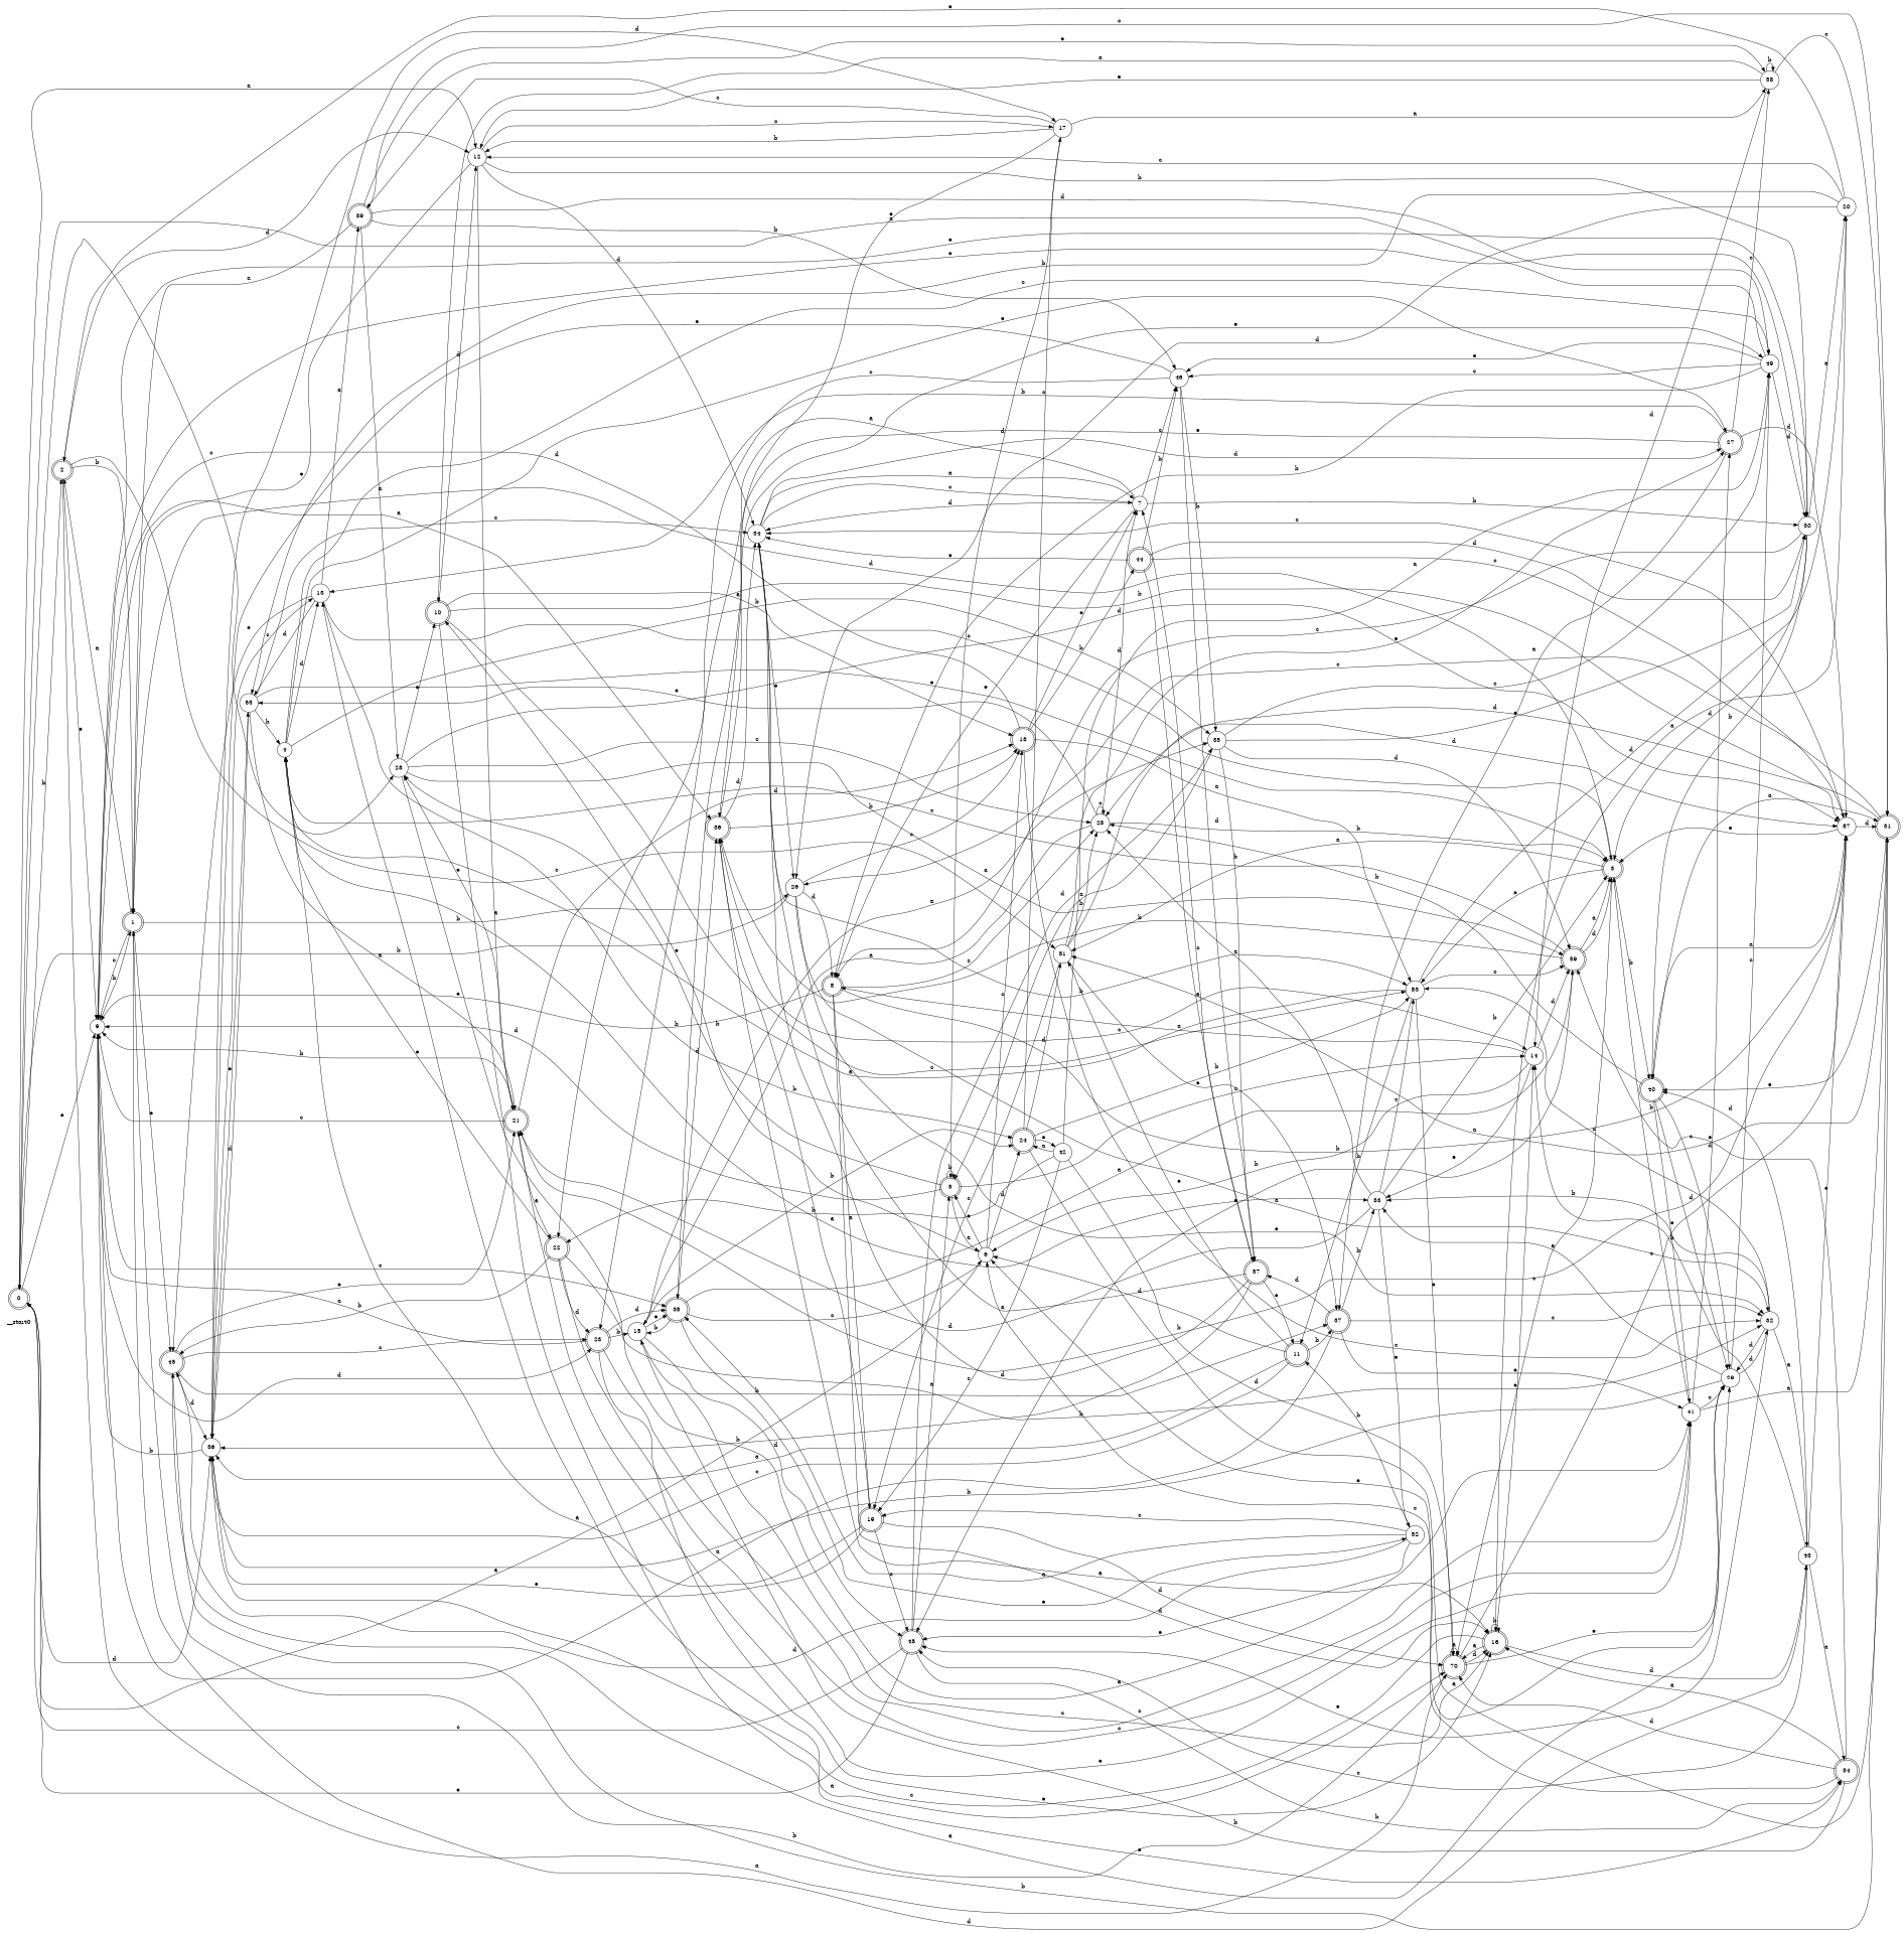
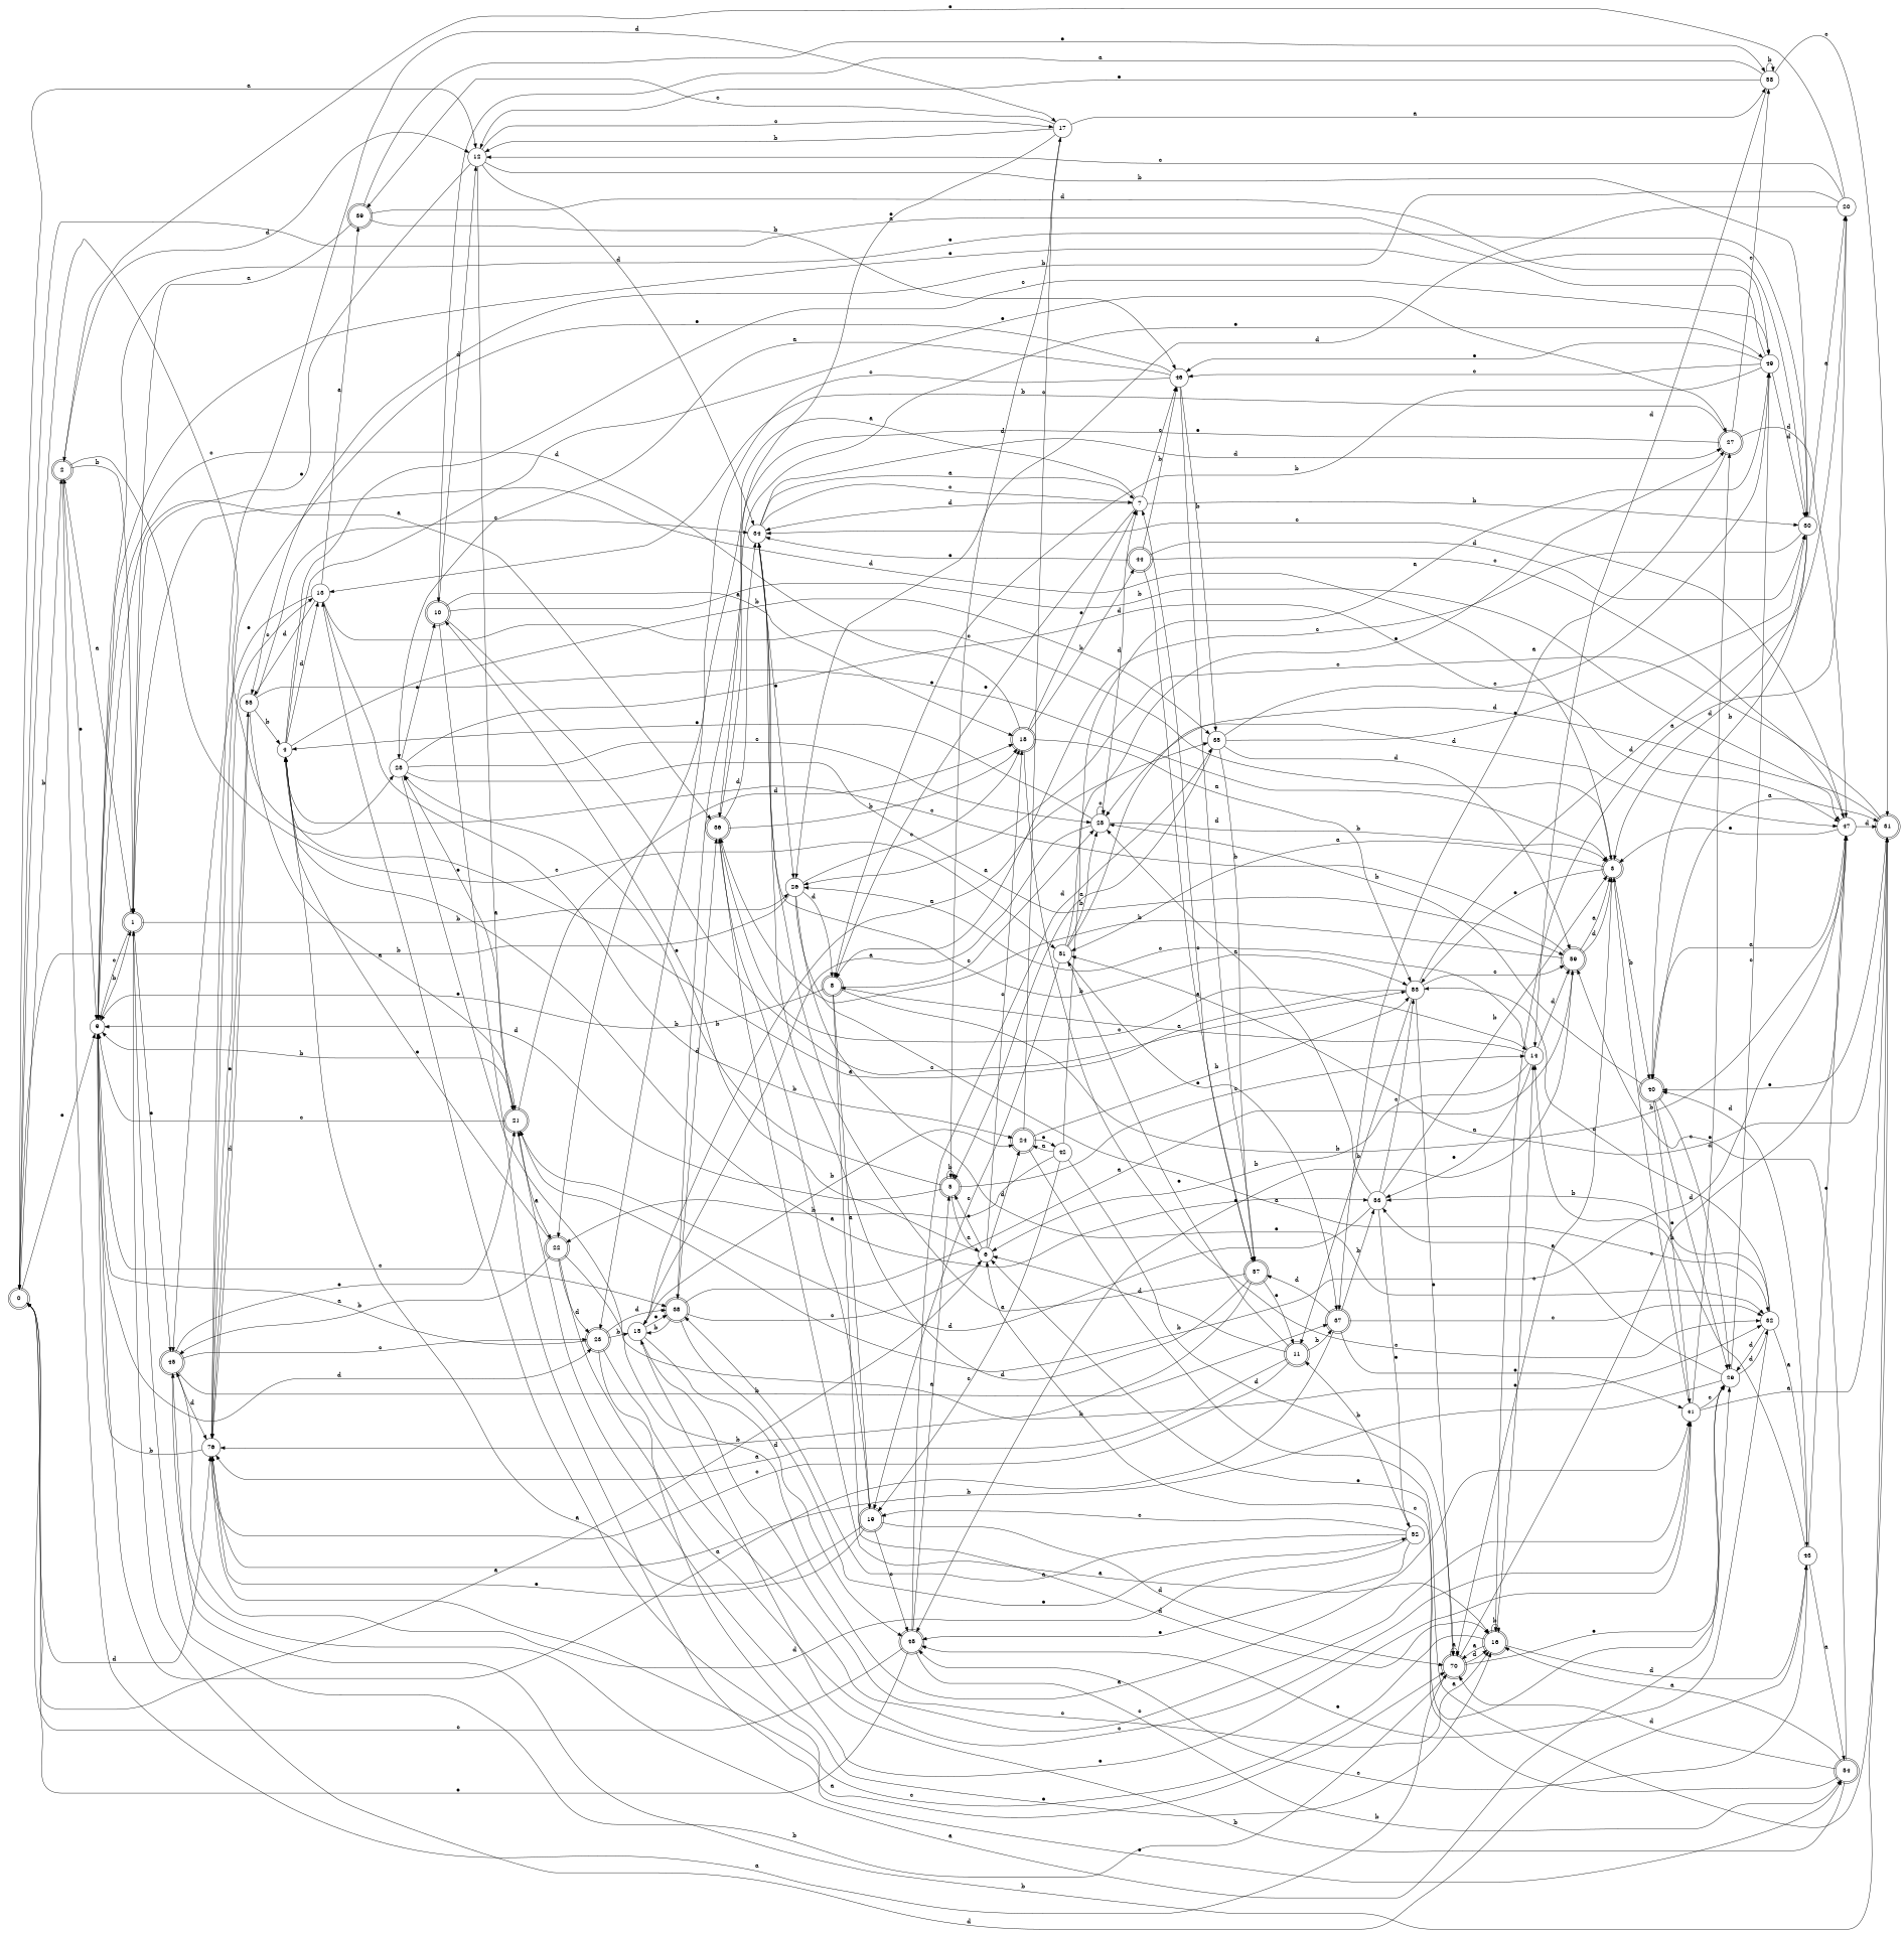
  digraph {
    rankdir=LR
    node [shape=circle color=black fillcolor=white style=filled]
-   __start0 [shape=none color="" fillcolor="" style=""]
    n2 [label=0 shape=doublecircle style="rounded,filled"]
    n3 [label=2 shape=doublecircle style="rounded,filled"]
    n4 [label=9]
    n5 [label=12]
    n6 [label=28]
-   n7 [label=56]
+   n7 [label=76]
    n8 [label=1 shape=doublecircle style="rounded,filled"]
    n9 [label=70 shape=doublecircle style="rounded,filled"]
    n10 [label=51]
    n11 [label=23 shape=doublecircle style="rounded,filled"]
    n12 [label=30]
    n13 [label=36 shape=doublecircle style="rounded,filled"]
    n14 [label=38 shape=doublecircle style="rounded,filled"]
    n15 [label=34]
    n16 [label=17]
    n17 [label=21 shape=doublecircle style="rounded,filled"]
    n18 [label=10 shape=doublecircle style="rounded,filled"]
    n19 [label=25]
-   n20 [label=87]
+   n20 [label=47]
    n21 [label=59 shape=doublecircle style="rounded,filled"]
    n22 [label=32]
    n23 [label=13]
    n24 [label=55]
    n25 [label=26]
    n26 [label=43]
    n27 [label=45 shape=doublecircle style="rounded,filled"]
    n28 [label=18 shape=doublecircle style="rounded,filled"]
    n29 [label=8 shape=doublecircle style="rounded,filled"]
    n30 [label=40 shape=doublecircle style="rounded,filled"]
    n31 [label=14]
    n32 [label=54 shape=doublecircle style="rounded,filled"]
    n33 [label=48 shape=doublecircle style="rounded,filled"]
    n34 [label=37 shape=doublecircle style="rounded,filled"]
    n35 [label=29]
    n36 [label=16 shape=doublecircle style="rounded,filled"]
    n37 [label=49]
    n38 [label=19 shape=doublecircle style="rounded,filled"]
    n39 [label=3 shape=doublecircle style="rounded,filled"]
    n40 [label=83]
    n41 [label=4]
    n42 [label=11 shape=doublecircle style="rounded,filled"]
    n43 [label=20]
    n44 [label=41]
    n45 [label=31 shape=doublecircle style="rounded,filled"]
    n46 [label=27 shape=doublecircle style="rounded,filled"]
    n47 [label=35]
    n48 [label=53]
    n49 [label=24 shape=doublecircle style="rounded,filled"]
    n50 [label=39 shape=doublecircle style="rounded,filled"]
    n51 [label=58]
    n52 [label=5 shape=doublecircle style="rounded,filled"]
    n53 [label=57 shape=doublecircle style="rounded,filled"]
    n54 [label=46]
    n55 [label=52]
    n56 [label=6]
    n57 [label=7]
    n58 [label=44 shape=doublecircle style="rounded,filled"]
    n59 [label=42]
    n60 [label=15]
    n61 [label=22 shape=doublecircle style="rounded,filled"]
    n2 -> n3 [label=b]
    n2 -> n4 [label=e]
    n2 -> n5 [label=a]
    n2 -> n6 [label=c]
    n2 -> n7 [label=d]
    n3 -> n4 [label=e]
    n3 -> n5 [label=d]
    n3 -> n8 [label=b]
    n3 -> n9 [label=a]
    n3 -> n10 [label=c]
    n4 -> n8 [label=b]
    n4 -> n11 [label=d]
    n4 -> n12 [label=e]
    n4 -> n13 [label=a]
    n4 -> n14 [label=c]
    n5 -> n8 [label=e]
    n5 -> n12 [label=b]
    n5 -> n15 [label=d]
    n5 -> n16 [label=c]
    n5 -> n17 [label=a]
    n6 -> n18 [label=e]
    n6 -> n19 [label=c]
    n6 -> n20 [label=d]
    n6 -> n21 [label=a]
    n6 -> n22 [label=b]
    n7 -> n4 [label=b]
    n7 -> n9 [label=a]
    n7 -> n16 [label=d]
    n7 -> n23 [label=c]
    n7 -> n24 [label=e]
    n8 -> n3 [label=a]
    n8 -> n4 [label=c]
    n8 -> n25 [label=b]
    n8 -> n26 [label=d]
    n8 -> n27 [label=e]
    n9 -> n8 [label=b]
    n9 -> n9 [label=a]
    n9 -> n20 [label=c]
    n9 -> n35 [label=e]
    n9 -> n36 [label=d]
    n10 -> n19 [label=b]
    n10 -> n20 [label=d]
    n10 -> n34 [label=e]
    n10 -> n37 [label=a]
    n10 -> n38 [label=c]
    n11 -> n4 [label=a]
    n11 -> n14 [label=d]
    n11 -> n36 [label=e]
    n11 -> n44 [label=c]
    n11 -> n60 [label=b]
    n12 -> n4 [label=e]
    n12 -> n29 [label=c]
    n12 -> n30 [label=b]
    n12 -> n39 [label=d]
    n12 -> n43 [label=a]
    n13 -> n15 [label=d]
    n13 -> n28 [label=b]
    n13 -> n31 [label=c]
    n13 -> n36 [label=a]
    n13 -> n37 [label=e]
    n14 -> n13 [label=d]
    n14 -> n21 [label=a]
    n14 -> n55 [label=e]
    n14 -> n56 [label=c]
    n14 -> n60 [label=b]
    n15 -> n25 [label=e]
    n15 -> n40 [label=b]
    n15 -> n46 [label=d]
    n15 -> n57 [label=a]
    n15 -> n57 [label=c]
    n16 -> n5 [label=b]
    n16 -> n13 [label=e]
    n16 -> n50 [label=c]
    n16 -> n51 [label=a]
    n16 -> n52 [label=d]
    n17 -> n4 [label=b]
    n17 -> n4 [label=c]
    n17 -> n6 [label=e]
    n17 -> n28 [label=d]
    n17 -> n61 [label=a]
    n18 -> n5 [label=d]
    n18 -> n20 [label=b]
    n18 -> n28 [label=a]
    n18 -> n32 [label=e]
    n18 -> n40 [label=c]
    n19 -> n19 [label=c]
    n19 -> n39 [label=b]
-   n19 -> n24 [label=e]
+   n19 -> n41 [label=e]
    n19 -> n57 [label=d]
    n19 -> n60 [label=a]
    n20 -> n15 [label=c]
    n20 -> n17 [label=b]
    n20 -> n30 [label=a]
    n20 -> n39 [label=e]
    n20 -> n45 [label=d]
    n21 -> n13 [label=b]
    n21 -> n33 [label=e]
    n21 -> n39 [label=a]
    n21 -> n39 [label=d]
    n21 -> n41 [label=c]
    n22 -> n26 [label=a]
    n22 -> n33 [label=e]
    n22 -> n35 [label=d]
    n22 -> n40 [label=c]
    n22 -> n48 [label=b]
    n23 -> n24 [label=d]
    n23 -> n27 [label=e]
    n23 -> n39 [label=c]
    n23 -> n49 [label=b]
    n23 -> n50 [label=a]
    n24 -> n7 [label=d]
    n24 -> n15 [label=c]
    n24 -> n17 [label=a]
    n24 -> n39 [label=e]
    n24 -> n41 [label=b]
    n25 -> n2 [label=b]
    n25 -> n22 [label=a]
    n25 -> n22 [label=e]
    n25 -> n28 [label=c]
    n25 -> n29 [label=d]
    n26 -> n20 [label=e]
    n26 -> n30 [label=d]
    n26 -> n31 [label=b]
    n26 -> n32 [label=a]
    n26 -> n33 [label=c]
    n27 -> n7 [label=d]
    n27 -> n11 [label=c]
    n27 -> n17 [label=e]
    n27 -> n34 [label=b]
    n27 -> n35 [label=a]
    n28 -> n4 [label=d]
    n28 -> n22 [label=c]
    n28 -> n40 [label=a]
    n28 -> n57 [label=e]
    n28 -> n58 [label=b]
    n29 -> n4 [label=e]
    n29 -> n19 [label=c]
    n29 -> n20 [label=b]
    n29 -> n36 [label=d]
    n29 -> n38 [label=a]
    n30 -> n19 [label=b]
    n30 -> n35 [label=c]
    n30 -> n35 [label=d]
    n30 -> n44 [label=e]
    n30 -> n45 [label=a]
    n31 -> n21 [label=d]
+   n31 -> n25 [label=c]
    n31 -> n29 [label=a]
    n31 -> n48 [label=e]
    n31 -> n56 [label=b]
    n32 -> n9 [label=d]
    n32 -> n21 [label=e]
    n32 -> n36 [label=a]
    n32 -> n56 [label=c]
    n32 -> n60 [label=b]
    n33 -> n2 [label=c]
    n33 -> n2 [label=e]
    n33 -> n32 [label=b]
    n33 -> n47 [label=d]
    n33 -> n52 [label=a]
    n34 -> n4 [label=a]
    n34 -> n22 [label=c]
    n34 -> n44 [label=e]
    n34 -> n48 [label=b]
    n34 -> n53 [label=d]
    n35 -> n7 [label=b]
    n35 -> n22 [label=d]
    n35 -> n37 [label=c]
    n35 -> n48 [label=a]
    n35 -> n56 [label=e]
    n36 -> n9 [label=a]
    n36 -> n23 [label=c]
    n36 -> n26 [label=d]
    n36 -> n31 [label=e]
    n36 -> n36 [label=b]
    n37 -> n2 [label=a]
    n37 -> n12 [label=d]
    n37 -> n29 [label=b]
    n37 -> n54 [label=c]
    n37 -> n54 [label=e]
    n38 -> n7 [label=e]
    n38 -> n9 [label=d]
    n38 -> n13 [label=b]
    n38 -> n33 [label=c]
    n38 -> n41 [label=a]
    n39 -> n8 [label=d]
    n39 -> n9 [label=c]
    n39 -> n10 [label=a]
    n39 -> n30 [label=b]
    n39 -> n40 [label=e]
    n40 -> n9 [label=e]
    n40 -> n21 [label=c]
    n40 -> n41 [label=a]
    n40 -> n42 [label=b]
    n40 -> n43 [label=d]
    n41 -> n23 [label=d]
    n41 -> n37 [label=c]
    n41 -> n46 [label=e]
    n41 -> n47 [label=b]
    n41 -> n48 [label=a]
    n42 -> n7 [label=a]
    n42 -> n7 [label=c]
    n42 -> n10 [label=e]
    n42 -> n34 [label=b]
    n42 -> n56 [label=d]
    n43 -> n3 [label=e]
    n43 -> n5 [label=c]
    n43 -> n24 [label=b]
    n43 -> n25 [label=d]
    n43 -> n36 [label=a]
    n44 -> n17 [label=e]
    n44 -> n35 [label=c]
    n44 -> n39 [label=b]
    n44 -> n45 [label=a]
    n44 -> n46 [label=d]
    n45 -> n10 [label=a]
    n45 -> n19 [label=d]
    n45 -> n25 [label=c]
    n45 -> n27 [label=b]
    n45 -> n30 [label=e]
    n46 -> n14 [label=e]
    n46 -> n20 [label=d]
    n46 -> n23 [label=b]
    n46 -> n34 [label=a]
    n46 -> n51 [label=c]
    n47 -> n12 [label=e]
    n47 -> n21 [label=d]
    n47 -> n37 [label=c]
    n47 -> n52 [label=a]
    n47 -> n53 [label=b]
    n48 -> n17 [label=d]
    n48 -> n19 [label=a]
    n48 -> n39 [label=b]
    n48 -> n40 [label=c]
    n48 -> n55 [label=e]
-   n49 -> n10 [label=d]
    n49 -> n16 [label=c]
    n49 -> n40 [label=b]
    n49 -> n45 [label=a]
    n49 -> n59 [label=e]
    n50 -> n8 [label=a]
    n50 -> n37 [label=d]
-   n50 -> n45 [label=c]
    n50 -> n51 [label=e]
    n50 -> n54 [label=b]
    n51 -> n5 [label=e]
    n51 -> n18 [label=a]
    n51 -> n31 [label=d]
    n51 -> n45 [label=c]
    n51 -> n51 [label=b]
    n52 -> n4 [label=d]
    n52 -> n6 [label=e]
    n52 -> n31 [label=c]
    n52 -> n52 [label=b]
    n52 -> n56 [label=a]
    n53 -> n7 [label=b]
    n53 -> n15 [label=a]
    n53 -> n15 [label=d]
    n53 -> n42 [label=e]
    n53 -> n57 [label=c]
-   n50 -> n6 [label=a]
+   n54 -> n6 [label=a]
    n54 -> n7 [label=e]
    n54 -> n47 [label=b]
    n54 -> n53 [label=d]
    n54 -> n61 [label=c]
    n55 -> n14 [label=a]
    n55 -> n27 [label=d]
    n55 -> n33 [label=e]
    n55 -> n38 [label=c]
    n55 -> n42 [label=b]
    n56 -> n2 [label=a]
    n56 -> n18 [label=b]
    n56 -> n28 [label=c]
    n56 -> n49 [label=d]
    n56 -> n52 [label=e]
    n57 -> n11 [label=a]
    n57 -> n12 [label=b]
    n57 -> n15 [label=d]
    n57 -> n29 [label=e]
    n57 -> n54 [label=c]
    n58 -> n12 [label=d]
    n58 -> n15 [label=e]
    n58 -> n20 [label=c]
    n58 -> n53 [label=a]
    n58 -> n54 [label=b]
    n59 -> n9 [label=d]
    n59 -> n38 [label=c]
    n59 -> n46 [label=e]
    n59 -> n49 [label=a]
    n59 -> n61 [label=b]
    n60 -> n14 [label=e]
    n60 -> n33 [label=d]
    n60 -> n36 [label=c]
    n60 -> n47 [label=a]
    n60 -> n49 [label=b]
    n61 -> n11 [label=d]
    n61 -> n27 [label=b]
    n61 -> n41 [label=e]
    n61 -> n44 [label=a]
    n61 -> n44 [label=c]
  }
